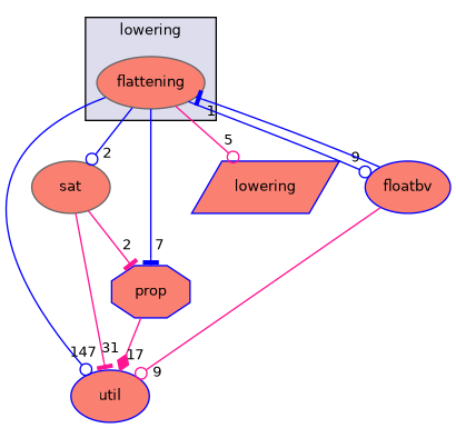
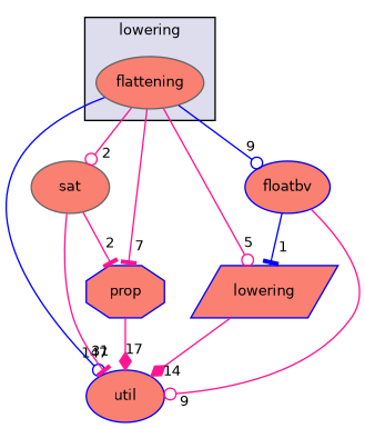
  digraph {
    compound=true
    node [color=blue fillcolor=salmon fontname=Helvetica fontsize=10 shape=ellipse style=filled]
    edge [arrowhead=odot color=deeppink headlabel=2 labeldistance=1.5 labelfontname=Helvetica labelfontsize=10]
    n1 [color=gray40 label=flattening pencolor=black]
    n2 [label=util]
    n3 [color=gray40 label=sat]
    n4 [label=prop shape=octagon]
    n5 [label=lowering shape=parallelogram]
    n6 [label=floatbv]
    subgraph cluster_1 {
      bgcolor="#ddddee"
      fontname=Helvetica
      fontsize=10
      label=lowering
      pencolor=black
      n1
    }
    n1 -> n2 [color=blue headlabel=147]
-   n1 -> n3 [color=blue]
-   n1 -> n4 [arrowhead=tee color=blue headlabel=7]
+   n1 -> n3
+   n1 -> n4 [arrowhead=tee headlabel=7]
    n1 -> n5 [headlabel=5]
    n1 -> n6 [color=blue headlabel=9]
    n3 -> n2 [arrowhead=tee headlabel=31]
    n3 -> n4 [arrowhead=tee]
    n4 -> n2 [arrowhead=diamond headlabel=17]
-   n6 -> n1 [arrowhead=tee color=blue headlabel=1]
+   n5 -> n2 [arrowhead=diamond headlabel=14]
+   n6 -> n5 [arrowhead=tee color=blue headlabel=1]
    n6 -> n2 [headlabel=9]
  }
